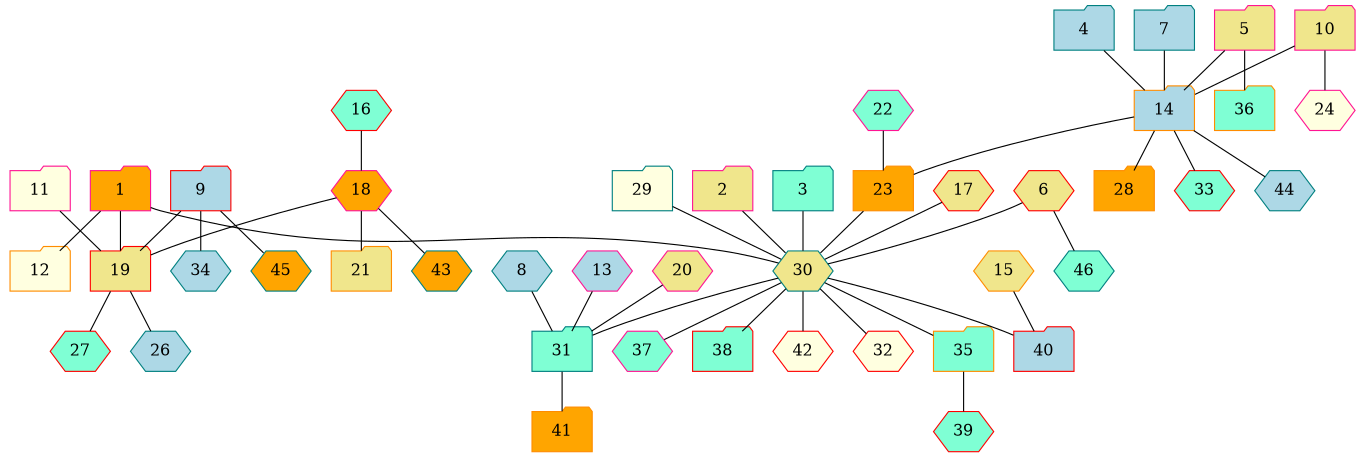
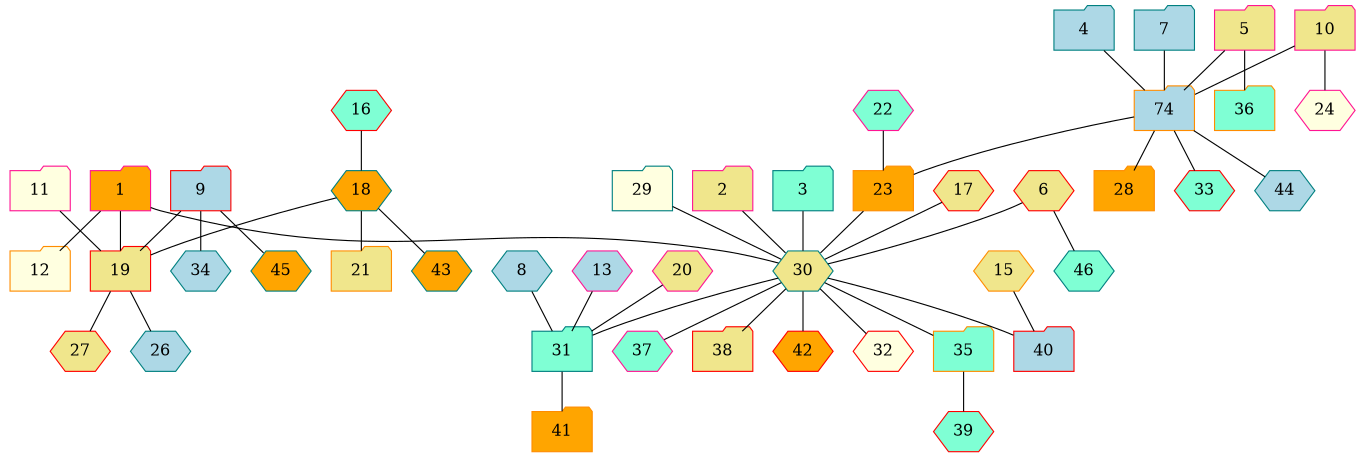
  graph {
    node [color=teal fillcolor=khaki shape=hexagon style=filled]
    edge [weight=1.0]
    1 [color=deeppink fillcolor=orange shape=folder]
    12 [color=darkorange fillcolor=lightyellow shape=folder]
    19 [color=red shape=folder]
    30
    26 [fillcolor=lightblue]
-   27 [color=red fillcolor=aquamarine]
+   27 [color=red]
    31 [fillcolor=aquamarine shape=folder]
    32 [color=red fillcolor=lightyellow]
    35 [color=darkorange fillcolor=aquamarine shape=folder]
    37 [color=deeppink fillcolor=aquamarine]
-   38 [color=red fillcolor=aquamarine shape=folder]
+   38 [color=red shape=folder]
    40 [color=red fillcolor=lightblue shape=folder]
-   42 [color=red fillcolor=lightyellow]
+   42 [color=red fillcolor=orange]
    2 [color=deeppink shape=folder]
    3 [fillcolor=aquamarine shape=folder]
    4 [fillcolor=lightblue shape=folder]
-   14 [color=darkorange fillcolor=lightblue shape=folder]
+   14 [color=darkorange fillcolor=lightblue shape=folder label=74]
    23 [color=darkorange fillcolor=orange shape=folder]
    28 [color=darkorange fillcolor=orange shape=folder]
    33 [color=red fillcolor=aquamarine]
    44 [fillcolor=lightblue]
    5 [color=deeppink shape=folder]
    36 [color=darkorange fillcolor=aquamarine shape=folder]
    6 [color=red]
    46 [fillcolor=aquamarine]
    7 [fillcolor=lightblue shape=folder]
    8 [fillcolor=lightblue]
    41 [color=darkorange fillcolor=orange shape=folder]
    9 [color=red fillcolor=lightblue shape=folder]
    34 [fillcolor=lightblue]
    45 [fillcolor=orange]
    10 [color=deeppink shape=folder]
    24 [color=deeppink fillcolor=lightyellow]
    11 [color=deeppink fillcolor=lightyellow shape=folder]
    13 [color=deeppink fillcolor=lightblue]
    15 [color=darkorange]
    16 [color=red fillcolor=aquamarine]
-   18 [color=deeppink fillcolor=orange]
+   18 [fillcolor=orange]
    21 [color=darkorange shape=folder]
    43 [fillcolor=orange]
    17 [color=red]
    20 [color=deeppink]
    22 [color=deeppink fillcolor=aquamarine]
    29 [fillcolor=lightyellow shape=folder]
    39 [color=red fillcolor=aquamarine]
    1 -- 12
    1 -- 19
    1 -- 30
    19 -- 26
    19 -- 27
    30 -- 31
    30 -- 32
    30 -- 35
    30 -- 37
    30 -- 38
    30 -- 40
    30 -- 42
    31 -- 41
    35 -- 39
    2 -- 30
    3 -- 30
    4 -- 14
    14 -- 23
    14 -- 28
    14 -- 33
    14 -- 44
    23 -- 30
    5 -- 14
    5 -- 36
    6 -- 30
    6 -- 46
    7 -- 14
    8 -- 31
    9 -- 19
    9 -- 34
    9 -- 45
    10 -- 14
    10 -- 24
    11 -- 19
    13 -- 31
    15 -- 40
    16 -- 18
    18 -- 19
    18 -- 21
    18 -- 43
    17 -- 30
    20 -- 31
    22 -- 23
    29 -- 30
  }
